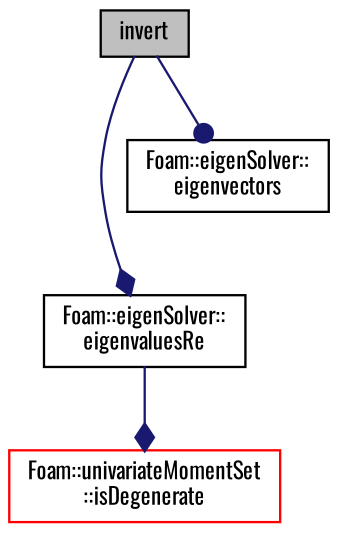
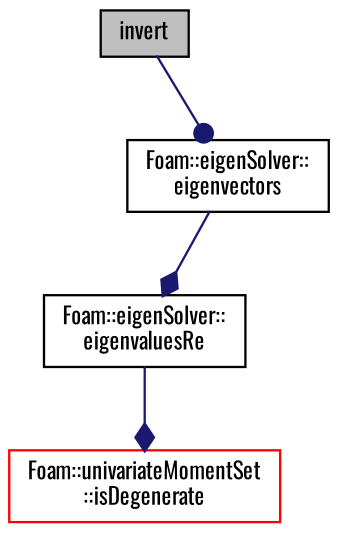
  digraph {
    fontname=Oswald
    rankdir=TB
    node [color=black fontname=Oswald fontsize=10 shape=record]
    edge [arrowhead=diamond color=midnightblue fontname=Oswald fontsize=10 labelfontname=Helvetica labelfontsize=10 style=solid]
    n1 [fillcolor=grey75 fontcolor=black height=0.2 label=invert style=filled width=0.4]
    n2 [height=0.2 label="Foam::eigenSolver::\leigenvaluesRe" width=0.4]
    n3 [height=0.2 label="Foam::eigenSolver::\leigenvectors" width=0.4]
    n4 [color=red height=0.2 label="Foam::univariateMomentSet\l::isDegenerate" width=0.4]
-   n1 -> n2
+   n3 -> n2
    n1 -> n3 [arrowhead=dot]
    n2 -> n4
  }
